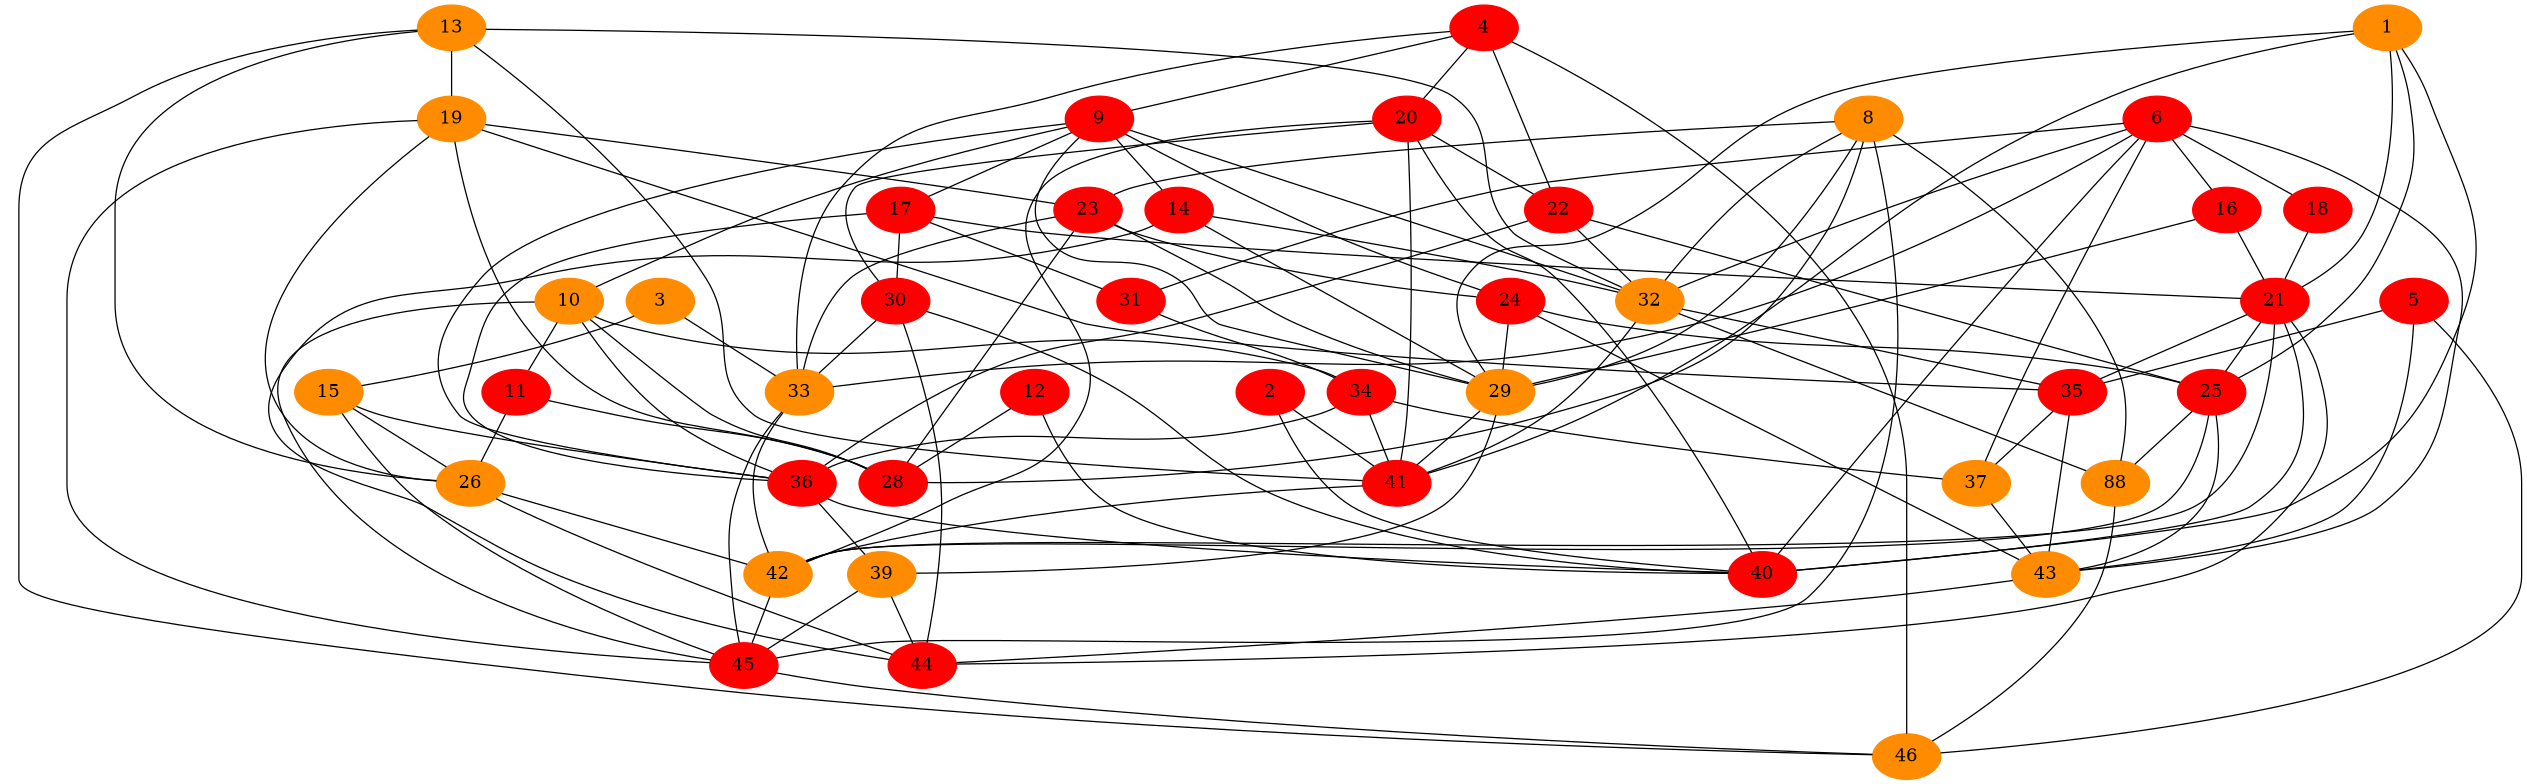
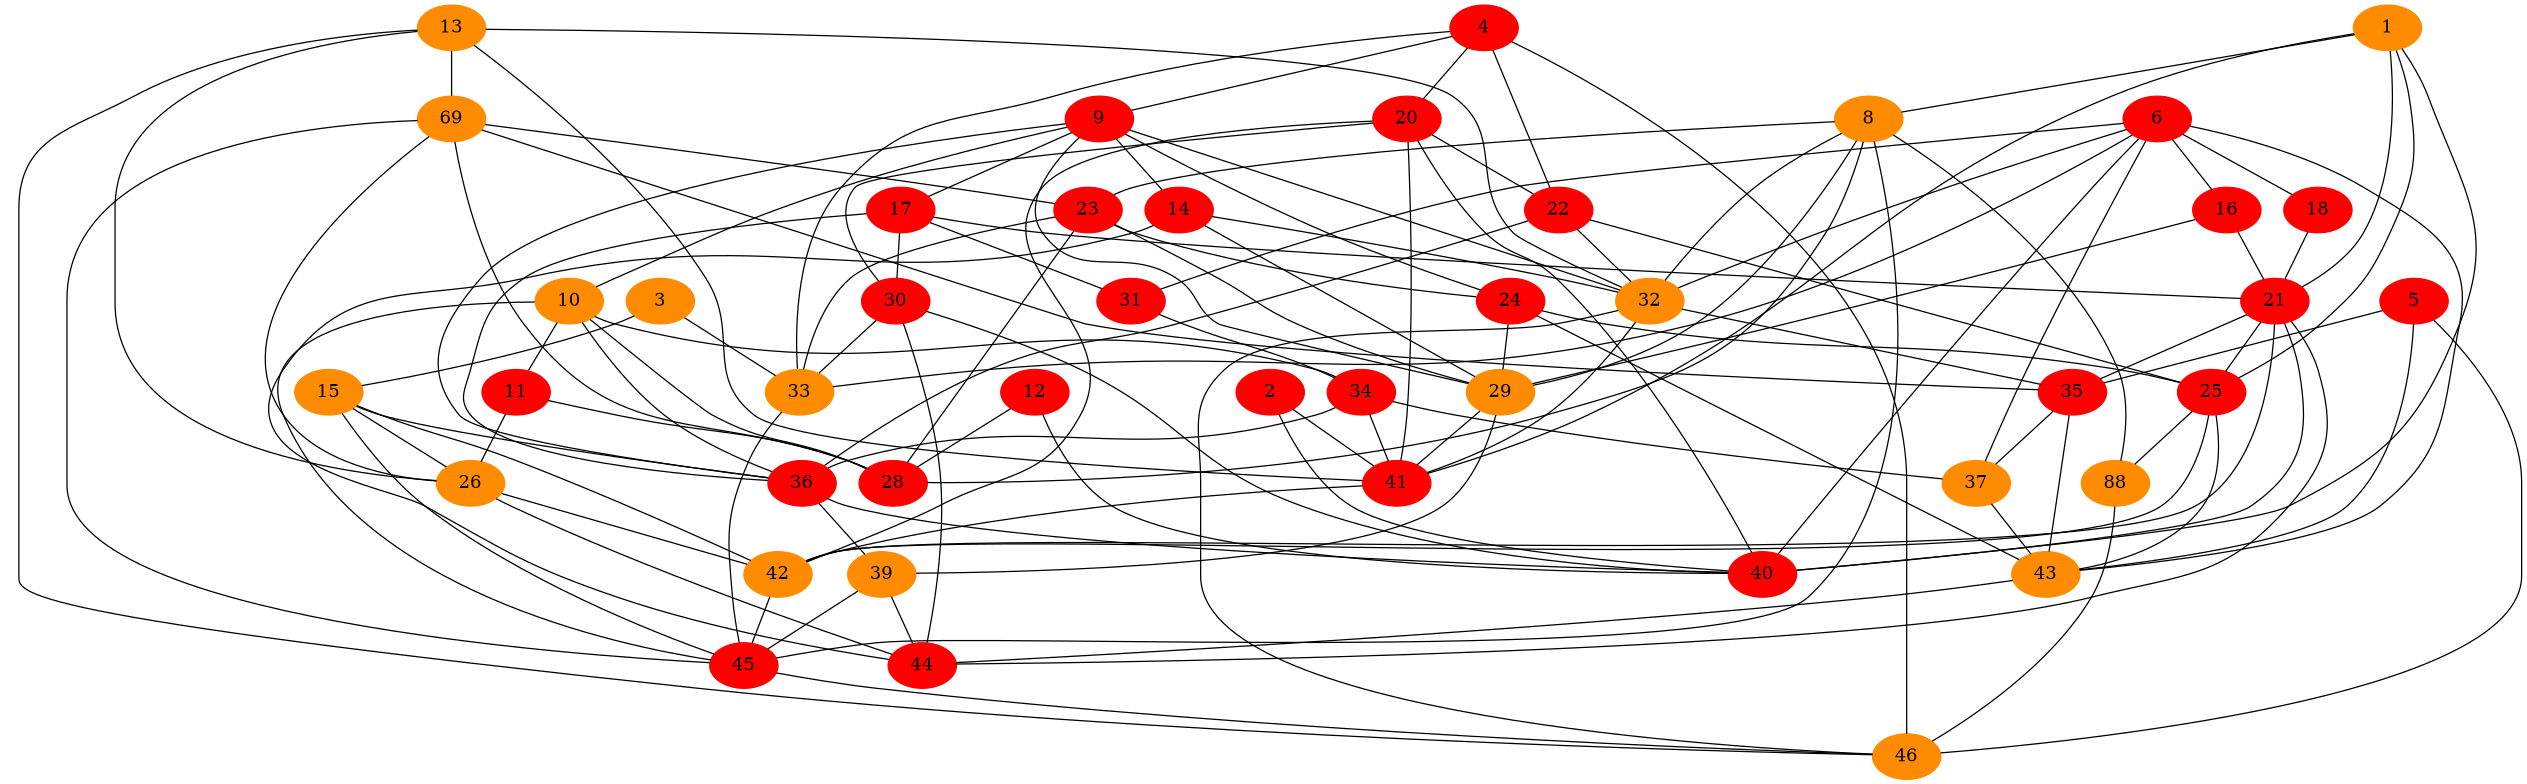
  graph {
    node [color=red style=filled]
    edge [weight=1.0]
    1 [color=darkorange]
    21
    25
    29 [color=darkorange]
    40
    41
    35
    44
    42 [color=darkorange]
    43 [color=darkorange]
    n11 [color=darkorange label=88]
    39 [color=darkorange]
    2
    3 [color=darkorange]
    33 [color=darkorange]
    15 [color=darkorange]
    8 [color=darkorange]
    32 [color=darkorange]
    23
    28
    45
    4
    9
    20
    22
    46 [color=darkorange]
    10 [color=darkorange]
    14
    17
    24
    36
    30
    5
    37 [color=darkorange]
    6
    16
    18
    31
    34
    11
    26 [color=darkorange]
    12
    13 [color=darkorange]
-   19 [color=darkorange]
+   19 [color=darkorange label=69]
    1 -- 21
    1 -- 25
-   1 -- 29
+   1 -- 8
    1 -- 40 [weight=2.0]
    1 -- 41
    21 -- 25
    21 -- 40
    21 -- 35
    21 -- 44
    21 -- 42
    25 -- 42
    25 -- 43
    25 -- n11
    29 -- 41
    29 -- 39 [weight=2.0]
    41 -- 42
    35 -- 43
    35 -- 37
    42 -- 45
    43 -- 44
    n11 -- 46
    39 -- 44
    39 -- 45
    2 -- 40
    2 -- 41
    3 -- 33
    3 -- 15
    33 -- 45
-   33 -- 42
+   15 -- 42
    15 -- 45
    15 -- 36
    15 -- 26
    8 -- 29
    8 -- n11
    8 -- 32
    8 -- 23
    8 -- 28
    8 -- 45
    32 -- 41
    32 -- 35
-   32 -- n11
+   32 -- 46
    23 -- 29
    23 -- 33
    23 -- 28
    23 -- 24
    45 -- 46
    4 -- 33
    4 -- 9
    4 -- 20
    4 -- 22
    4 -- 46 [weight=2.0]
    9 -- 29
    9 -- 32
    9 -- 10
    9 -- 14
    9 -- 17
    9 -- 24
    9 -- 36
    20 -- 40
    20 -- 41
    20 -- 42
    20 -- 22
    20 -- 30
    22 -- 25
    22 -- 32
    22 -- 36
    10 -- 28
    10 -- 45
    10 -- 36
    10 -- 34
    10 -- 11
    14 -- 29
    14 -- 44
    14 -- 32
    17 -- 21
    17 -- 36
    17 -- 30
    17 -- 31
    24 -- 25
    24 -- 29
    24 -- 43
    36 -- 40
    36 -- 39 [weight=2.0]
    30 -- 40
    30 -- 44
    30 -- 33
    5 -- 35
    5 -- 43
    5 -- 46
    37 -- 43
    6 -- 40
    6 -- 43
    6 -- 33
    6 -- 32
    6 -- 37
    6 -- 16
    6 -- 18 [weight=2.0]
    6 -- 31
    16 -- 21
    16 -- 29
    18 -- 21
    31 -- 34 [weight=2.0]
    34 -- 41
    34 -- 36
    34 -- 37
    11 -- 28
    11 -- 26
    26 -- 44
    26 -- 42
    12 -- 40
    12 -- 28
    13 -- 41
    13 -- 32
    13 -- 46
    13 -- 26
    13 -- 19
    19 -- 35
    19 -- 23
    19 -- 28
    19 -- 45
    19 -- 26
  }
